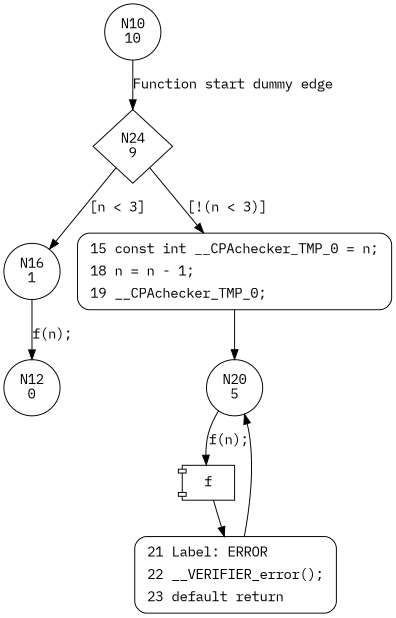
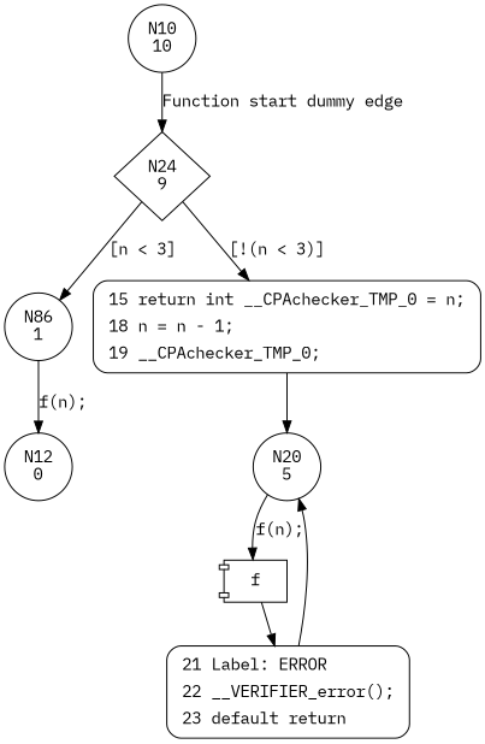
  digraph {
    fontname="IBM Plex Mono"
    node [fontname="IBM Plex Mono" shape=circle]
    edge [fontname="IBM Plex Mono"]
    n1 [label="N24\n9" shape=diamond]
-   n2 [label="N16\n1"]
-   n3 [fillcolor=white label=<<table border="0" cellborder="0" cellpadding="3" bgcolor="white"><tr><td align="right">15</td><td align="left">const int __CPAchecker_TMP_0 = n;</td></tr><tr><td align="right">18</td><td align="left">n = n - 1;</td></tr><tr><td align="right">19</td><td align="left">__CPAchecker_TMP_0;</td></tr></table>> penwidth=1 shape=Mrecord style="filled,bold"]
+   n2 [label="N86\n1"]
+   n3 [fillcolor=white label=<<table border="0" cellborder="0" cellpadding="3" bgcolor="white"><tr><td align="right">15</td><td align="left">return int __CPAchecker_TMP_0 = n;</td></tr><tr><td align="right">18</td><td align="left">n = n - 1;</td></tr><tr><td align="right">19</td><td align="left">__CPAchecker_TMP_0;</td></tr></table>> penwidth=1 shape=Mrecord style="filled,bold"]
    n4 [label="N12\n0"]
    n5 [label="N20\n5"]
    n6 [label=f shape=component]
    n7 [fillcolor=white label=<<table border="0" cellborder="0" cellpadding="3" bgcolor="white"><tr><td align="right">21</td><td align="left">Label: ERROR</td></tr><tr><td align="right">22</td><td align="left">__VERIFIER_error();</td></tr><tr><td align="right">23</td><td align="left">default return</td></tr></table>> penwidth=1 shape=Mrecord style="filled,bold"]
    n8 [label="N10\n10"]
    n1 -> n2 [label="[n < 3]"]
    n1 -> n3 [label="[!(n < 3)]"]
    n2 -> n4 [label="f(n);"]
    n3 -> n5
    n5 -> n6 [label="f(n);"]
    n6 -> n7
    n7 -> n5
    n8 -> n1 [label="Function start dummy edge"]
  }
